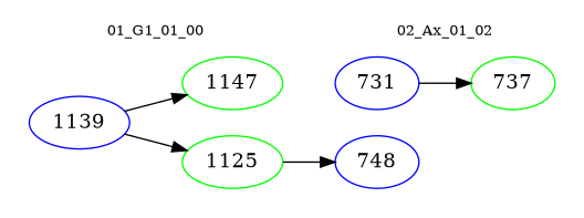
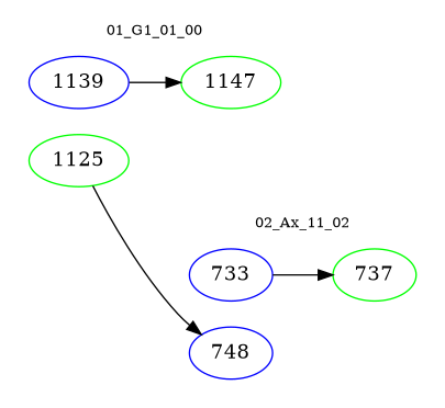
  digraph {
    rankdir=LR
    node [color=blue]
    edge [color=black]
-   n1 [label=731]
+   n1 [label=733]
    n2 [color=green label=737]
    n3 [label=748]
    n4 [label=1139]
    n5 [color=green label=1125]
    n6 [color=green label=1147]
    subgraph cluster_1 {
      color=white
      fontsize=10
-     label="02_Ax_01_02"
+     label="02_Ax_11_02"
      n1
      n2
      n3
    }
    subgraph cluster_2 {
      color=white
      fontsize=10
      label="01_G1_01_00"
      n4
      n5
      n6
    }
    n1 -> n2
-   n4 -> n5
    n4 -> n6
    n5 -> n3
  }
